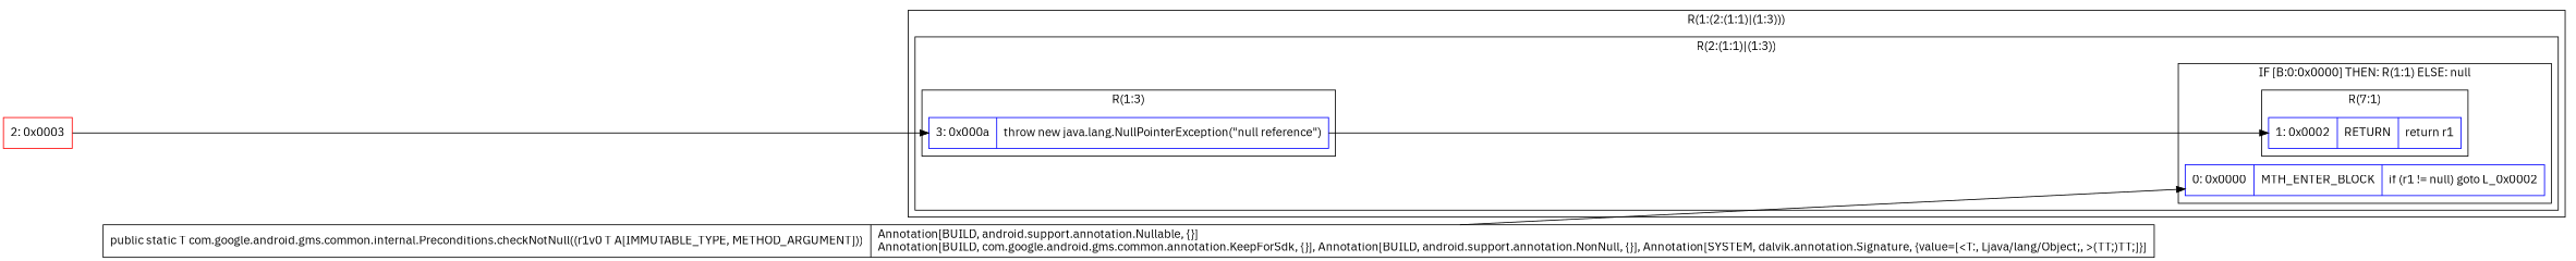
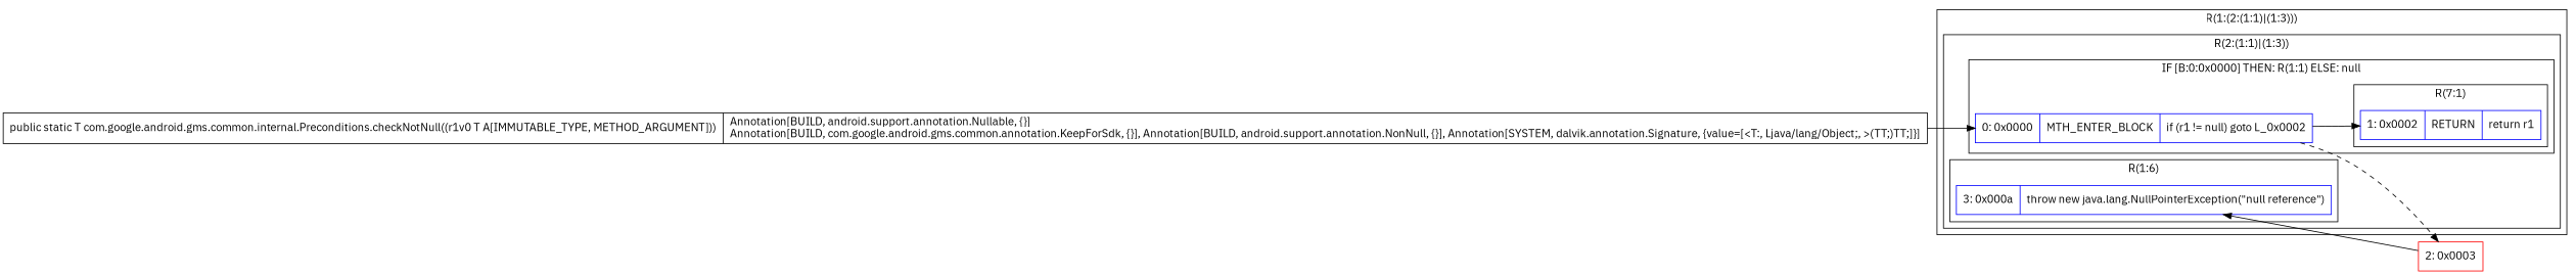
  digraph {
    fontname="IBM Plex Sans"
    rankdir=LR
    node [color=blue fontname="IBM Plex Sans" shape=record]
    edge [fontname="IBM Plex Sans"]
    n1 [label="{1\:\ 0x0002|RETURN\l|return r1\l}"]
    n2 [label="{0\:\ 0x0000|MTH_ENTER_BLOCK\l|if (r1 != null) goto L_0x0002\l}"]
    n3 [label="{3\:\ 0x000a|throw new java.lang.NullPointerException(\"null reference\")\l}"]
    n4 [color=red label="{2\:\ 0x0003}"]
    n5 [label="{public static T com.google.android.gms.common.internal.Preconditions.checkNotNull((r1v0 T A[IMMUTABLE_TYPE, METHOD_ARGUMENT]))  | Annotation[BUILD, android.support.annotation.Nullable, \{\}]\lAnnotation[BUILD, com.google.android.gms.common.annotation.KeepForSdk, \{\}], Annotation[BUILD, android.support.annotation.NonNull, \{\}], Annotation[SYSTEM, dalvik.annotation.Signature, \{value=[\<T:, Ljava\/lang\/Object;, \>(TT;)TT;]\}]\l}" color=""]
    subgraph cluster_1 {
      label="R(1:(2:(1:1)|(1:3)))"
      subgraph cluster_2 {
        label="R(2:(1:1)|(1:3))"
        subgraph cluster_3 {
          label="IF [B:0:0x0000] THEN: R(1:1) ELSE: null"
          n2
          subgraph cluster_4 {
            label="R(7:1)"
            n1
          }
        }
        subgraph cluster_5 {
-         label="R(1:3)"
+         label="R(1:6)"
          n3
        }
      }
    }
-   n3 -> n1
+   n2 -> n1
+   n2 -> n4 [style=dashed]
    n4 -> n3
    n5 -> n2
  }
